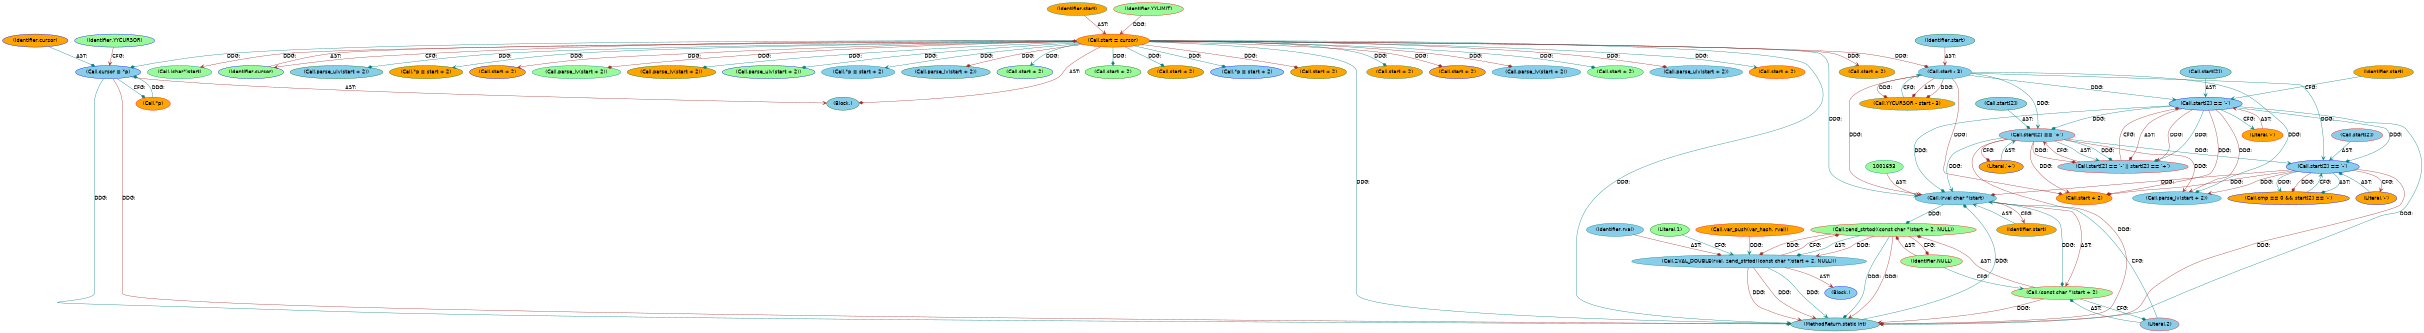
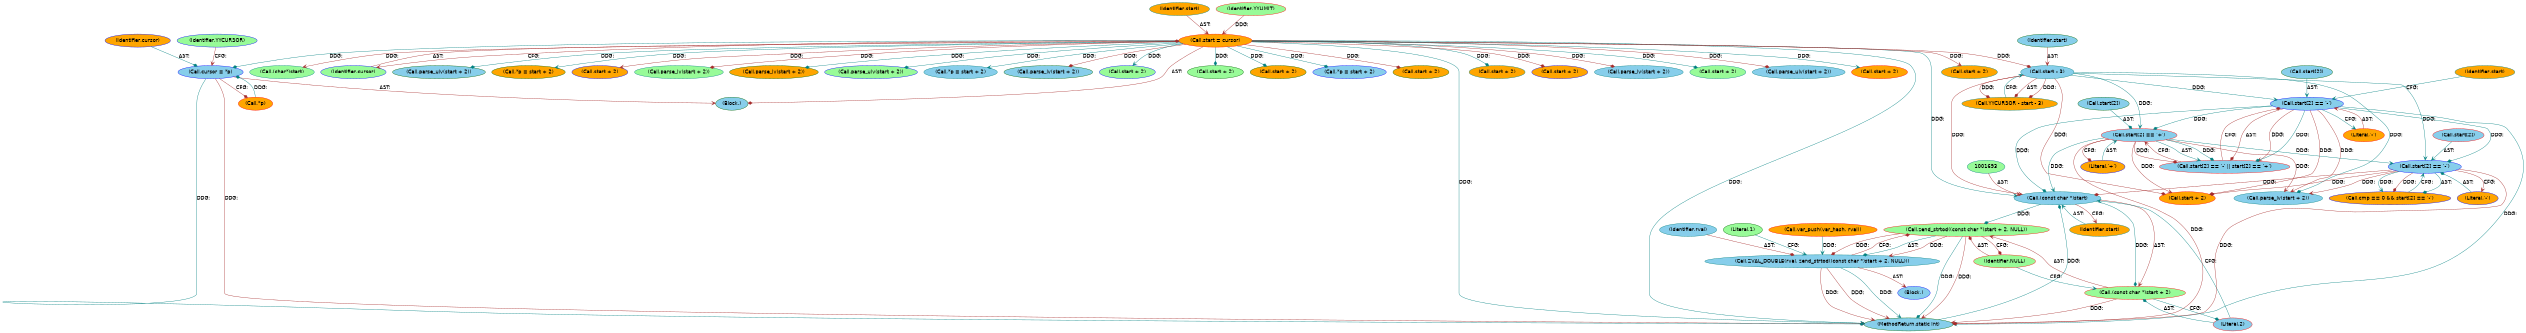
  digraph {
    fontname="DejaVu Sans"
    node [color=teal fillcolor=skyblue fontname="DejaVu Sans" style=filled]
    edge [arrowhead=diamond color=brown fontname="DejaVu Sans"]
-   n1 [label="(Call,(rval char *)start)"]
+   n1 [label="(Call,(const char *)start)"]
    n2 [color=red fillcolor=palegreen label="(Call,zend_strtod((const char *)start + 2, NULL))"]
    n3 [color=red fillcolor=palegreen label="(Call,(const char *)start + 2)"]
    n4 [fillcolor=orange label="(Identifier,start)"]
    n5 [color=darkgreen label="(MethodReturn,static int)"]
    n6 [label="(Call,ZVAL_DOUBLE(rval, zend_strtod((const char *)start + 2, NULL)))"]
    n7 [color=red fillcolor=palegreen label="(Identifier,NULL)"]
    n8 [color=red label="(Literal,2)"]
    n9 [label="(Call,start - 3)"]
    n10 [color=blue label="(Call,start[2] == '-')"]
    n11 [color=red label="(Call,start[2] == '+')"]
    n12 [color=blue label="(Call,start[2] == '-')"]
    n13 [fillcolor=orange label="(Call,YYCURSOR - start - 3)"]
    n14 [color=red fillcolor=orange label="(Call,start + 2)"]
    n15 [label="(Call,parse_iv(start + 2))"]
    n16 [color=red label="(Call,start[2] == '-' || start[2] == '+')"]
    n17 [color=red fillcolor=orange label="(Literal,'-')"]
    n18 [color=blue fillcolor=orange label="(Literal,'+')"]
    n19 [color=blue fillcolor=orange label="(Literal,'-')"]
    n20 [color=blue fillcolor=orange label="(Call,cmp == 0 && start[2] == '-')"]
    n21 [color=red fillcolor=orange label="(Call,start = cursor)"]
    n22 [fillcolor=orange label="(Call,start + 2)"]
    n23 [fillcolor=palegreen label="(Call,(char*)start)"]
    n24 [color=blue fillcolor=palegreen label="(Identifier,cursor)"]
    n25 [color=darkgreen label="(Call,parse_uiv(start + 2))"]
    n26 [color=darkgreen fillcolor=orange label="(Call,*p = start + 2)"]
    n27 [color=blue fillcolor=orange label="(Call,start + 2)"]
    n28 [fillcolor=palegreen label="(Call,parse_iv(start + 2))"]
    n29 [color=darkgreen fillcolor=orange label="(Call,parse_iv(start + 2))"]
    n30 [color=blue fillcolor=palegreen label="(Call,parse_uiv(start + 2))"]
    n31 [label="(Call,*p = start + 2)"]
    n32 [color=darkgreen label="(Call,parse_iv(start + 2))"]
    n33 [color=blue fillcolor=palegreen label="(Call,start + 2)"]
    n34 [color=darkgreen fillcolor=palegreen label="(Call,start + 2)"]
    n35 [color=darkgreen fillcolor=orange label="(Call,start + 2)"]
    n36 [color=blue label="(Call,*p = start + 2)"]
    n37 [color=darkgreen fillcolor=orange label="(Call,start + 2)"]
    n38 [color=darkgreen label="(Block,)"]
    n39 [fillcolor=orange label="(Call,start + 2)"]
    n40 [color=blue fillcolor=orange label="(Call,start + 2)"]
    n41 [label="(Call,parse_iv(start + 2))"]
    n42 [fillcolor=palegreen label="(Call,start + 2)"]
    n43 [label="(Call,parse_uiv(start + 2))"]
    n44 [color=red fillcolor=orange label="(Call,start + 2)"]
    n45 [color=blue label="(Call,cursor = *p)"]
    n46 [color=red fillcolor=orange label="(Call,*p)"]
    n47 [color=blue label="(Block,)"]
    n48 [label="(Identifier,rval)"]
    n49 [fillcolor=orange label="(Identifier,start)"]
    n50 [color=darkgreen fillcolor=palegreen label="(Literal,1)"]
    n51 [color=darkgreen label="(Call,start[2])"]
    n52 [color=darkgreen label="(Call,start[2])"]
    n53 [color=blue fillcolor=orange label="(Identifier,cursor)"]
    n54 [color=blue fillcolor=palegreen label="(Identifier,YYCURSOR)"]
    n55 [color=red label="(Call,start[2])"]
    n56 [fillcolor=orange label="(Identifier,start)"]
    n57 [color=red fillcolor=palegreen label="(Identifier,YYLIMIT)"]
    n58 [color=darkgreen label="(Identifier,start)"]
    n59 [color=red fillcolor=orange label="(Call,var_push(var_hash, rval))"]
    1001693 [fillcolor=palegreen]
    n1 -> n2 [color=teal label="DDG: "]
    n1 -> n3 [arrowhead=vee label="AST: "]
    n1 -> n3 [color=teal label="DDG: "]
    n1 -> n4 [arrowhead=vee label="CFG: "]
    n2 -> n5 [color=teal label="DDG: "]
    n2 -> n5 [arrowhead=vee label="DDG: "]
    n2 -> n6 [color=teal label="AST: "]
    n2 -> n6 [arrowhead=vee label="DDG: "]
    n2 -> n6 [label="DDG: "]
    n2 -> n7 [label="CFG: "]
-   n3 -> n2 [label="AST: "]
+   n3 -> n2 [arrowhead=vee label="AST: "]
    n3 -> n5 [arrowhead=vee label="DDG: "]
    n3 -> n8 [color=teal label="CFG: "]
    n4 -> n1 [arrowhead=vee color=teal label="AST: "]
    n5 -> n1 [color=teal label="DDG: "]
    n6 -> n2 [label="CFG: "]
    n6 -> n5 [arrowhead=vee color=teal label="DDG: "]
    n6 -> n5 [arrowhead=vee label="DDG: "]
    n6 -> n5 [arrowhead=vee label="DDG: "]
    n6 -> n47 [arrowhead=vee label="AST: "]
    n7 -> n2 [label="AST: "]
    n7 -> n3 [arrowhead=vee color=teal label="CFG: "]
    n8 -> n1 [arrowhead=vee color=teal label="CFG: "]
    n8 -> n3 [color=teal label="AST: "]
    n9 -> n1 [arrowhead=vee label="DDG: "]
    n9 -> n10 [arrowhead=vee color=teal label="DDG: "]
    n9 -> n11 [arrowhead=vee color=teal label="DDG: "]
    n9 -> n12 [arrowhead=vee color=teal label="DDG: "]
    n9 -> n13 [label="AST: "]
    n9 -> n13 [label="DDG: "]
    n9 -> n13 [label="DDG: "]
    n9 -> n14 [label="DDG: "]
    n9 -> n15 [color=teal label="DDG: "]
    n10 -> n1 [color=teal label="DDG: "]
    n10 -> n5 [arrowhead=vee color=teal label="DDG: "]
    n10 -> n11 [color=teal label="DDG: "]
    n10 -> n12 [color=teal label="DDG: "]
    n10 -> n14 [label="DDG: "]
    n10 -> n15 [arrowhead=vee label="DDG: "]
    n10 -> n16 [label="AST: "]
    n10 -> n16 [arrowhead=vee label="DDG: "]
    n10 -> n16 [color=teal label="DDG: "]
    n10 -> n17 [arrowhead=vee color=teal label="CFG: "]
    n11 -> n1 [arrowhead=vee color=teal label="DDG: "]
    n11 -> n5 [label="DDG: "]
    n11 -> n12 [arrowhead=vee color=teal label="DDG: "]
    n11 -> n14 [arrowhead=vee label="DDG: "]
    n11 -> n15 [arrowhead=vee label="DDG: "]
    n11 -> n16 [arrowhead=vee color=teal label="AST: "]
    n11 -> n16 [color=teal label="DDG: "]
    n11 -> n16 [label="DDG: "]
    n11 -> n18 [label="CFG: "]
    n12 -> n1 [label="DDG: "]
    n12 -> n5 [label="DDG: "]
    n12 -> n14 [label="DDG: "]
    n12 -> n15 [arrowhead=vee label="DDG: "]
    n12 -> n19 [arrowhead=vee label="CFG: "]
    n12 -> n20 [color=teal label="AST: "]
    n12 -> n20 [arrowhead=vee color=teal label="DDG: "]
    n12 -> n20 [label="DDG: "]
    n13 -> n9 [arrowhead=vee color=teal label="CFG: "]
    n16 -> n10 [label="CFG: "]
    n16 -> n11 [arrowhead=vee label="CFG: "]
    n17 -> n10 [arrowhead=vee label="AST: "]
    n18 -> n11 [arrowhead=vee color=teal label="AST: "]
    n19 -> n12 [color=teal label="AST: "]
    n20 -> n12 [arrowhead=vee color=teal label="CFG: "]
    n21 -> n1 [arrowhead=vee color=teal label="DDG: "]
    n21 -> n5 [arrowhead=vee color=teal label="DDG: "]
    n21 -> n5 [arrowhead=vee color=teal label="DDG: "]
    n21 -> n9 [label="DDG: "]
    n21 -> n22 [arrowhead=vee label="DDG: "]
    n21 -> n23 [arrowhead=vee label="DDG: "]
    n21 -> n24 [arrowhead=vee label="CFG: "]
    n21 -> n25 [color=teal label="DDG: "]
    n21 -> n26 [arrowhead=vee color=teal label="DDG: "]
    n21 -> n27 [arrowhead=vee label="DDG: "]
    n21 -> n28 [label="DDG: "]
    n21 -> n29 [color=teal label="DDG: "]
    n21 -> n30 [color=teal label="DDG: "]
    n21 -> n31 [arrowhead=vee color=teal label="DDG: "]
    n21 -> n32 [label="DDG: "]
    n21 -> n33 [arrowhead=vee color=teal label="DDG: "]
    n21 -> n34 [color=teal label="DDG: "]
    n21 -> n35 [color=teal label="DDG: "]
    n21 -> n36 [color=teal label="DDG: "]
    n21 -> n37 [label="DDG: "]
    n21 -> n38 [label="AST: "]
    n21 -> n39 [color=teal label="DDG: "]
    n21 -> n40 [label="DDG: "]
    n21 -> n41 [label="DDG: "]
    n21 -> n42 [color=teal label="DDG: "]
    n21 -> n43 [label="DDG: "]
    n21 -> n44 [arrowhead=vee color=teal label="DDG: "]
    n21 -> n45 [color=teal label="DDG: "]
    n24 -> n21 [label="AST: "]
    n45 -> n5 [label="DDG: "]
    n45 -> n5 [color=teal label="DDG: "]
    n45 -> n38 [arrowhead=vee label="AST: "]
-   n45 -> n46 [color=teal label="CFG: "]
+   n45 -> n46 [label="CFG: "]
    n46 -> n45 [color=teal label="DDG: "]
    n48 -> n6 [label="AST: "]
    n49 -> n21 [arrowhead=vee label="AST: "]
    n50 -> n6 [arrowhead=vee color=teal label="CFG: "]
    n51 -> n11 [color=teal label="AST: "]
    n52 -> n10 [arrowhead=vee color=teal label="AST: "]
    n53 -> n45 [color=teal label="AST: "]
    n54 -> n45 [arrowhead=vee label="CFG: "]
    n55 -> n12 [arrowhead=vee color=teal label="AST: "]
    n56 -> n10 [arrowhead=vee color=teal label="CFG: "]
    n57 -> n21 [arrowhead=vee label="DDG: "]
    n58 -> n9 [arrowhead=vee label="AST: "]
    n59 -> n6 [arrowhead=vee color=teal label="DDG: "]
    1001693 -> n1 [arrowhead=vee label="AST: "]
  }
